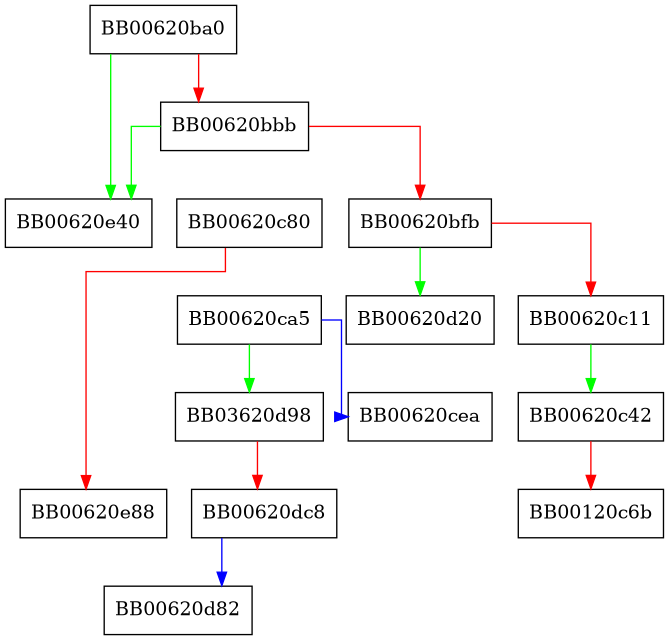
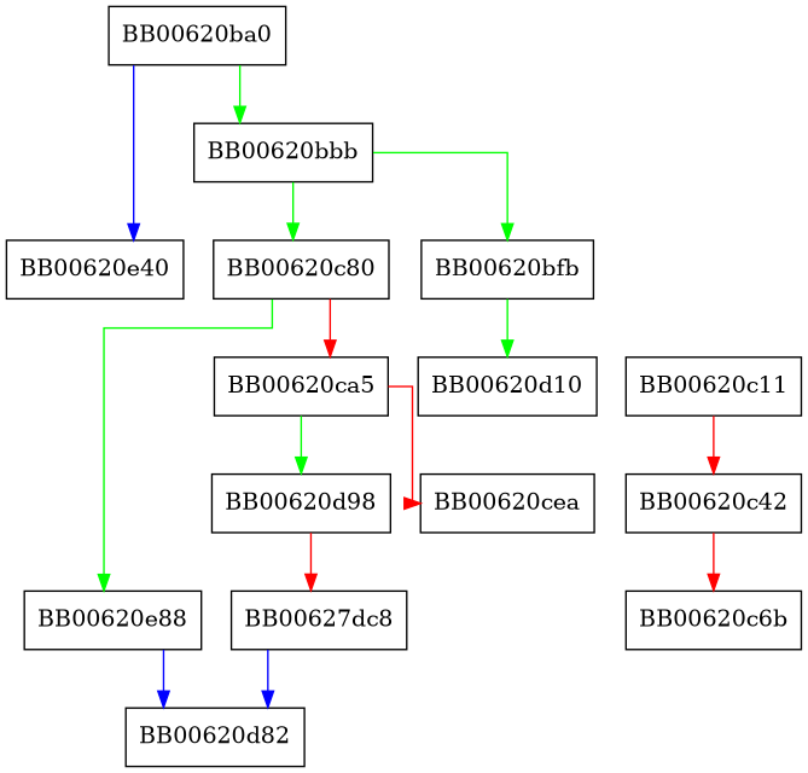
  digraph {
    splines=ortho
    node [shape=box]
    edge [color=red]
    BB00620ba0
    BB00620e40
    BB00620bbb
    BB00620c80
    BB00620bfb
    BB00620e88
    BB00620ca5
-   BB00620d20
+   BB00620d20 [label=BB00620d10]
    BB00620c11
    BB00620d82
-   BB00620d98 [label=BB03620d98]
+   BB00620d98
    BB00620cea
    BB00620c42
-   BB00620c6b [label=BB00120c6b]
-   BB00620dc8
-   BB00620ba0 -> BB00620e40 [color=green]
-   BB00620ba0 -> BB00620bbb
-   BB00620bbb -> BB00620e40 [color=green]
-   BB00620bbb -> BB00620bfb
-   BB00620c80 -> BB00620e88
+   BB00620c6b
+   BB00620dc8 [label=BB00627dc8]
+   BB00620ba0 -> BB00620e40 [color=blue]
+   BB00620ba0 -> BB00620bbb [color=green]
+   BB00620bbb -> BB00620c80 [color=green]
+   BB00620bbb -> BB00620bfb [color=green]
+   BB00620c80 -> BB00620e88 [color=green]
+   BB00620c80 -> BB00620ca5
    BB00620bfb -> BB00620d20 [color=green]
-   BB00620bfb -> BB00620c11
+   BB00620e88 -> BB00620d82 [color=blue]
    BB00620ca5 -> BB00620d98 [color=green]
-   BB00620ca5 -> BB00620cea [color=blue]
-   BB00620c11 -> BB00620c42 [color=green]
+   BB00620ca5 -> BB00620cea
+   BB00620c11 -> BB00620c42
    BB00620d98 -> BB00620dc8
    BB00620c42 -> BB00620c6b
    BB00620dc8 -> BB00620d82 [color=blue]
  }
